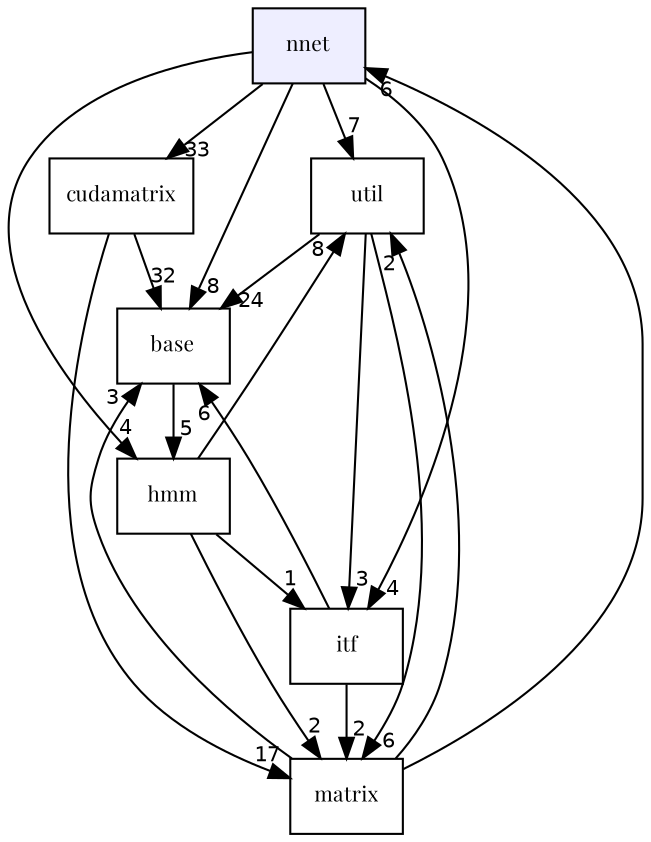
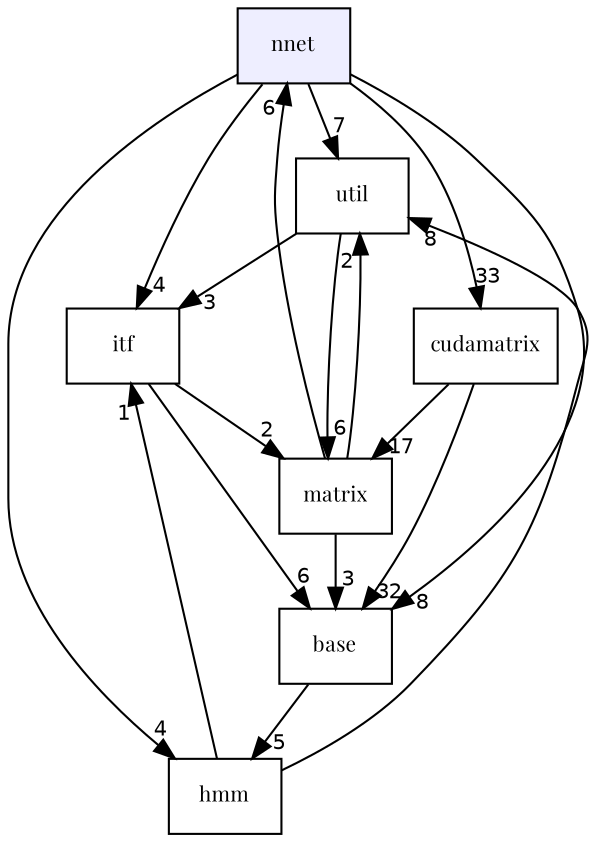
  digraph {
    compound=true
    fontname="Playfair Display"
    node [fontname="Playfair Display" fontsize=10 shape=box]
    edge [fontname="Playfair Display" headlabel=6 labeldistance=1.5 labelfontname=Helvetica labelfontsize=10]
    n1 [fillcolor="#eeeeff" label=nnet pencolor=black style=filled]
    n2 [label=util]
    n3 [label=cudamatrix]
    n4 [label=base]
    n5 [label=hmm]
    n6 [label=itf]
    n7 [label=matrix]
    n1 -> n2 [headlabel=7]
    n1 -> n3 [headlabel=33]
    n1 -> n4 [headlabel=8]
    n1 -> n5 [headlabel=4]
    n1 -> n6 [headlabel=4]
-   n2 -> n4 [headlabel=24]
    n2 -> n6 [headlabel=3]
    n2 -> n7
    n3 -> n4 [headlabel=32]
    n3 -> n7 [headlabel=17]
    n4 -> n5 [headlabel=5]
    n5 -> n2 [headlabel=8]
    n5 -> n6 [headlabel=1]
-   n5 -> n7 [headlabel=2]
    n6 -> n4
    n6 -> n7 [headlabel=2]
    n7 -> n1
    n7 -> n2 [headlabel=2]
    n7 -> n4 [headlabel=3]
  }
